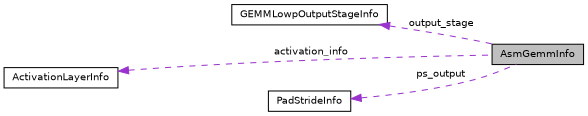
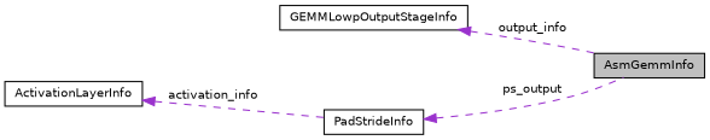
  digraph {
    rankdir=LR
    node [color=black fillcolor=white fontname=Helvetica fontsize=10 shape=record style=filled]
    edge [color=darkorchid3 dir=back fontname=Helvetica fontsize=10 labelfontname=Helvetica labelfontsize=10 style=dashed]
    n1 [fillcolor=grey75 fontcolor=black height=0.2 label=AsmGemmInfo width=0.4]
    n2 [height=0.2 label=GEMMLowpOutputStageInfo width=0.4]
    n3 [height=0.2 label=PadStrideInfo width=0.4]
    n4 [height=0.2 label=ActivationLayerInfo width=0.4]
-   n2 -> n1 [label=" output_stage"]
+   n2 -> n1 [label=" output_info"]
    n3 -> n1 [label=" ps_output"]
-   n4 -> n1 [label=" activation_info"]
+   n4 -> n3 [label=" activation_info"]
  }
